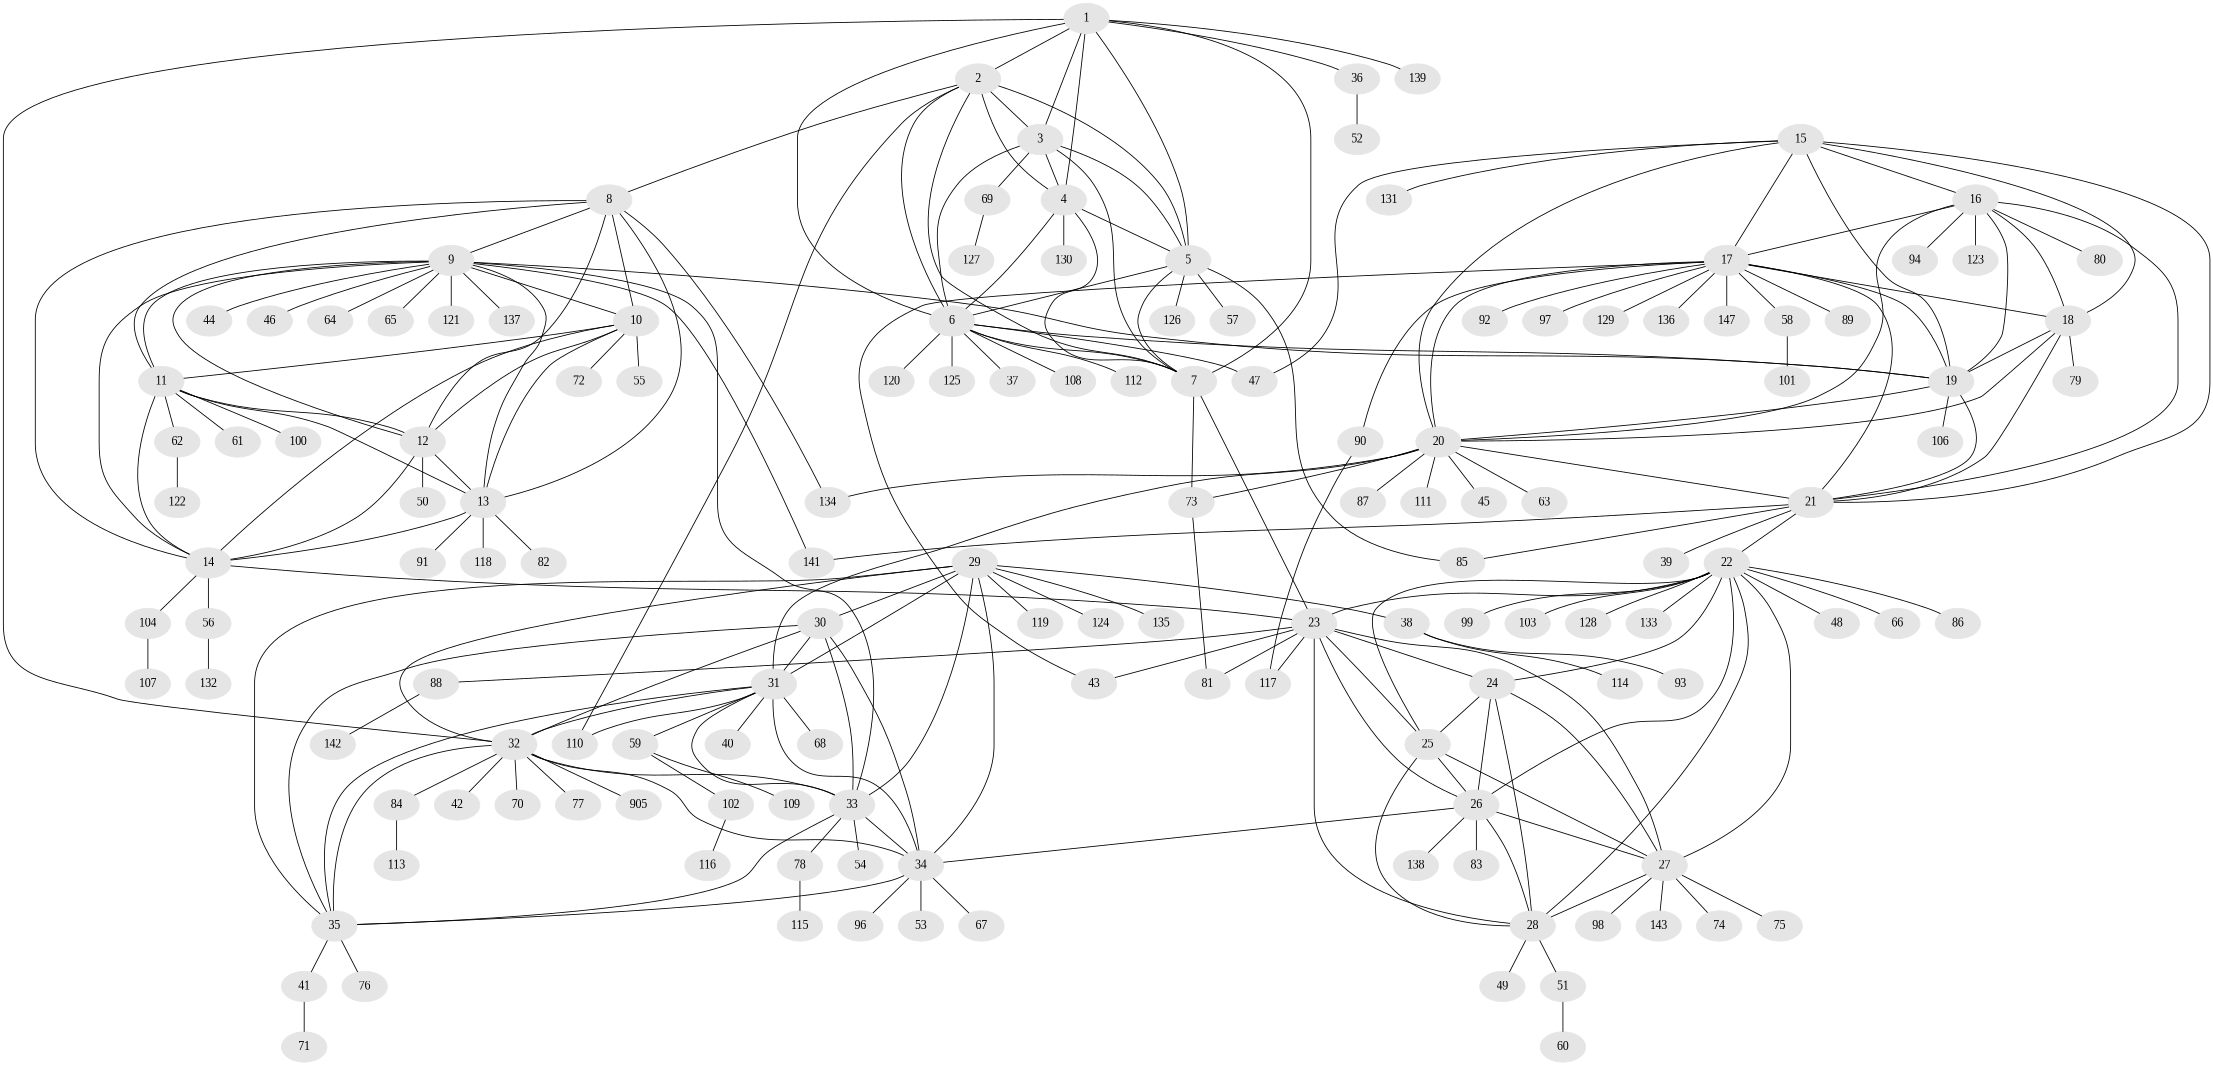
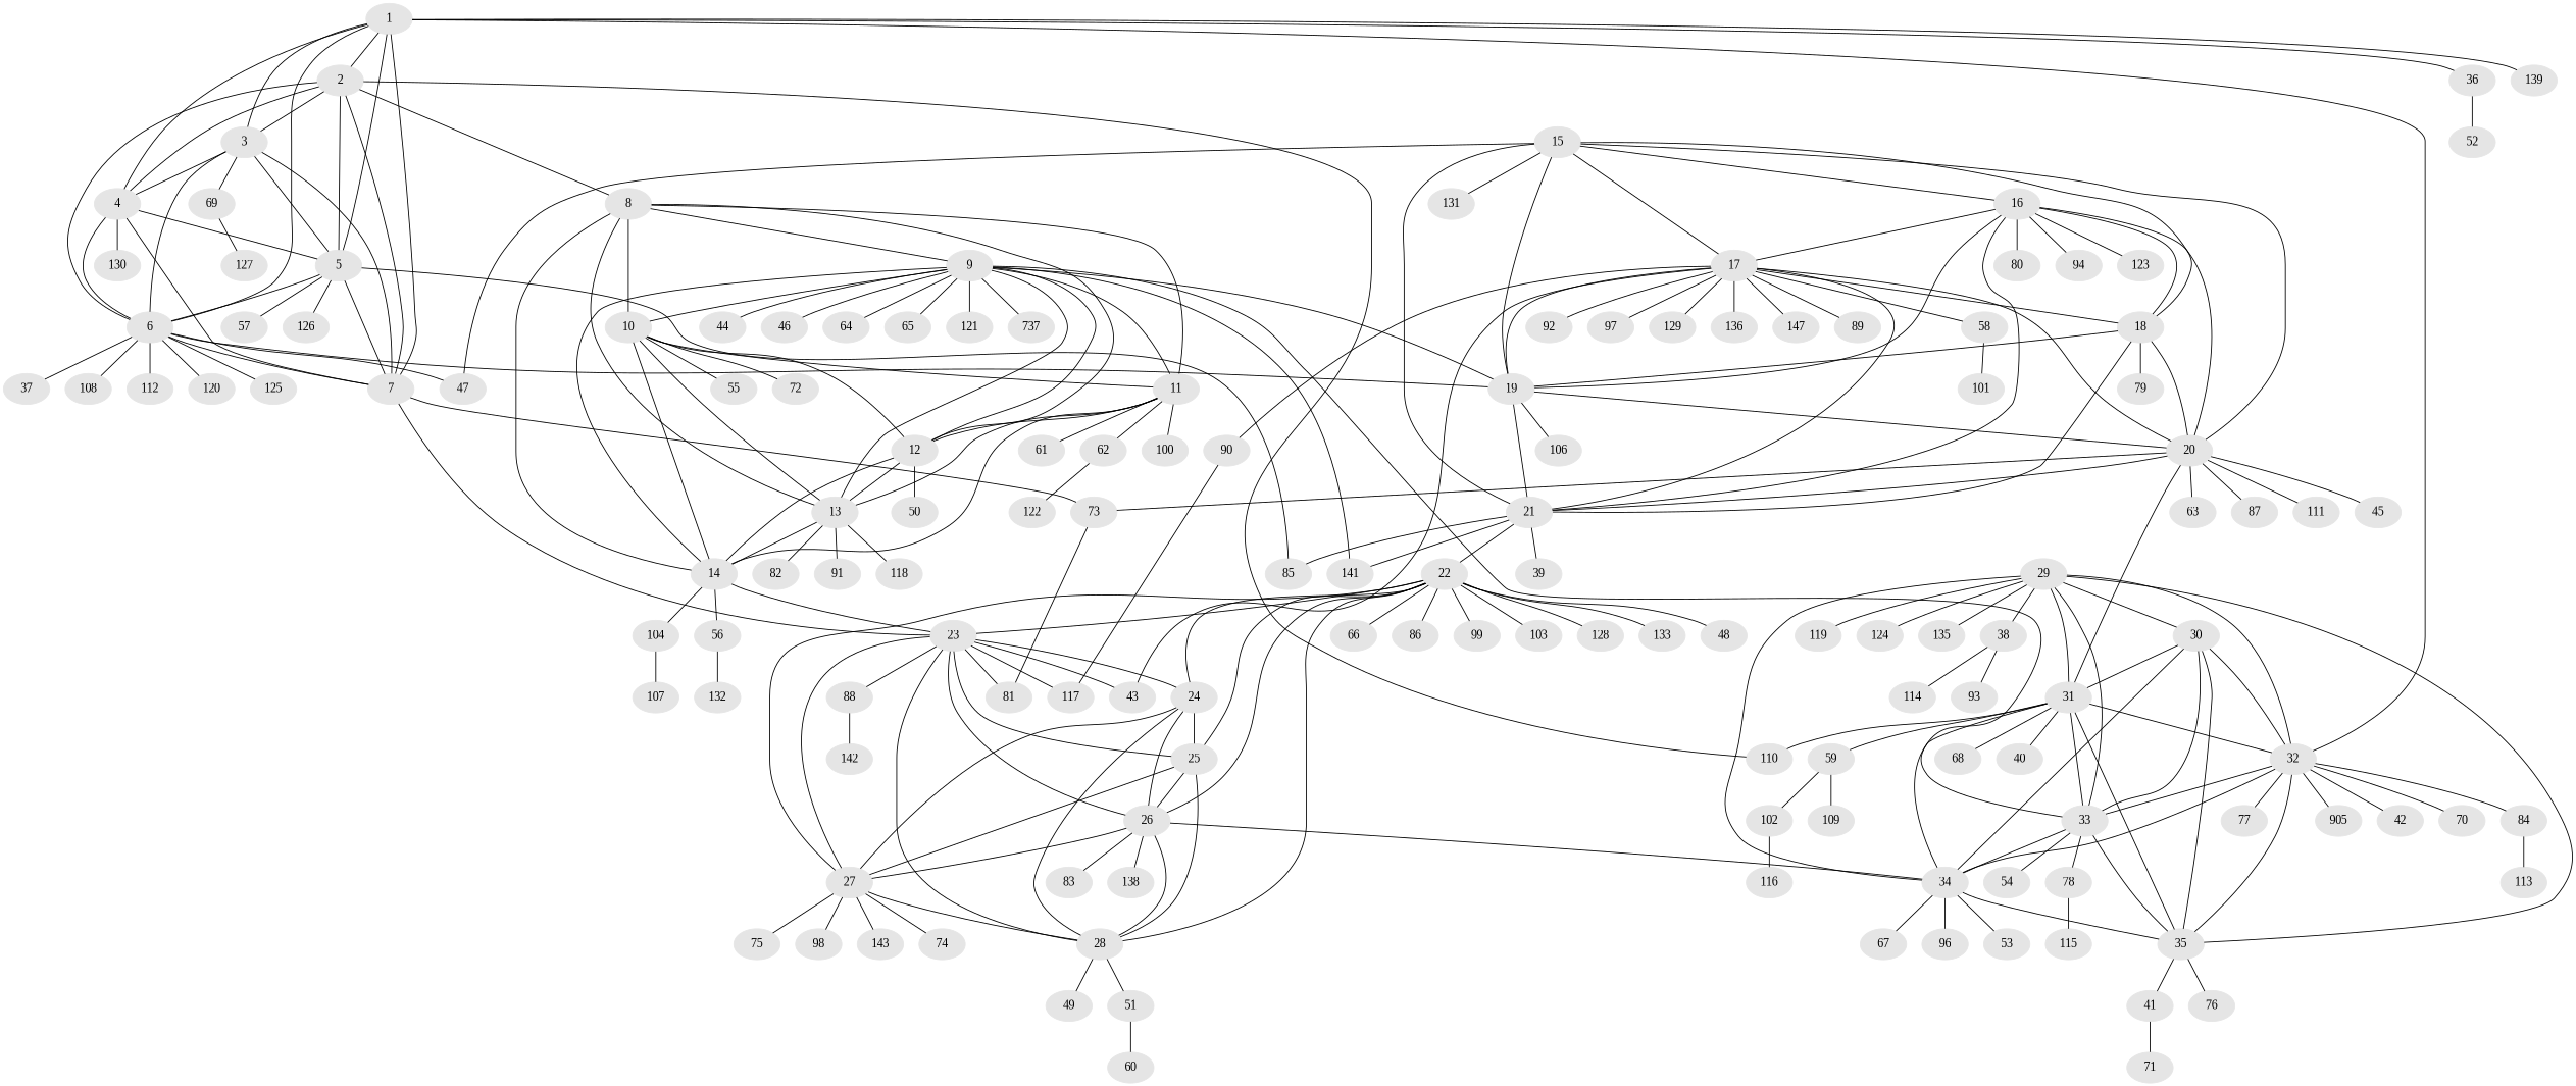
  graph {
    fontname="Liberation Serif"
    node [color=gray90 fontname="Liberation Serif" style=filled]
    edge [fontname="Liberation Serif"]
    1
    2
    3
    4
    5
    6
    7
    32
    36
    139
    8
    110
    69
    130
    57
    85
    126
    19
    37
    47
    108
    112
    120
    125
    23
    73
    33
    34
    35
    42
    70
    77
    84
    n34 [label=905]
    52
    9
    10
    11
    12
    13
    14
-   134
    127
    20
    21
    106
    43
    24
    25
    26
    27
    28
    81
    88
    117
    44
    46
    64
    65
    121
-   137
+   137 [label=737]
    141
    55
    72
    61
    62
    100
    50
    82
    91
    118
    56
    104
    54
    78
    122
    132
    107
    15
    16
    17
    18
    131
    80
    94
    123
    58
    89
    90
    92
    97
    129
    136
    n94 [label=147]
    79
    31
    45
    63
    87
    111
    22
    39
    101
    40
    59
    68
    48
    66
    86
    99
    103
    128
    133
    83
    138
    74
    75
    98
    143
    49
    51
    142
    53
    67
    96
    60
    29
    30
    38
    119
    124
    135
    41
    76
    93
    114
    102
    109
    113
    115
    71
    116
    1 -- 2
    1 -- 3
    1 -- 4
    1 -- 5
    1 -- 6
    1 -- 7
    1 -- 32
    1 -- 36
    1 -- 139
    2 -- 3
    2 -- 4
    2 -- 5
    2 -- 6
    2 -- 7
    2 -- 8
    2 -- 110
    3 -- 4
    3 -- 5
    3 -- 6
    3 -- 7
    3 -- 69
    4 -- 5
    4 -- 6
    4 -- 7
    4 -- 130
    5 -- 6
    5 -- 7
    5 -- 57
    5 -- 85
    5 -- 126
    6 -- 7
    6 -- 19
    6 -- 37
    6 -- 47
    6 -- 108
    6 -- 112
    6 -- 120
    6 -- 125
    7 -- 23
    7 -- 73
    32 -- 33
    32 -- 34
    32 -- 35
    32 -- 42
    32 -- 70
    32 -- 77
    32 -- 84
    32 -- n34
    36 -- 52
    8 -- 9
    8 -- 10
    8 -- 11
    8 -- 12
    8 -- 13
    8 -- 14
-   8 -- 134
    69 -- 127
    19 -- 20
    19 -- 21
    19 -- 106
    23 -- 43
    23 -- 24
    23 -- 25
    23 -- 26
    23 -- 27
    23 -- 28
    23 -- 81
    23 -- 88
    23 -- 117
    73 -- 81
    33 -- 34
    33 -- 35
    33 -- 54
    33 -- 78
    34 -- 35
    34 -- 53
    34 -- 67
    34 -- 96
    35 -- 41
    35 -- 76
    84 -- 113
    9 -- 19
    9 -- 33
    9 -- 10
    9 -- 11
    9 -- 12
    9 -- 13
    9 -- 14
    9 -- 44
    9 -- 46
    9 -- 64
    9 -- 65
    9 -- 121
    9 -- 137
    9 -- 141
    10 -- 11
    10 -- 12
    10 -- 13
    10 -- 14
    10 -- 55
    10 -- 72
    11 -- 12
    11 -- 13
    11 -- 14
    11 -- 61
    11 -- 62
    11 -- 100
    12 -- 13
    12 -- 14
    12 -- 50
    13 -- 14
    13 -- 82
    13 -- 91
    13 -- 118
    14 -- 23
    14 -- 56
    14 -- 104
    20 -- 73
-   20 -- 134
    20 -- 21
    20 -- 31
    20 -- 45
    20 -- 63
    20 -- 87
    20 -- 111
    21 -- 85
    21 -- 141
    21 -- 22
    21 -- 39
    24 -- 25
    24 -- 26
    24 -- 27
    24 -- 28
    25 -- 26
    25 -- 27
    25 -- 28
    26 -- 34
    26 -- 27
    26 -- 28
    26 -- 83
    26 -- 138
    27 -- 28
    27 -- 74
    27 -- 75
    27 -- 98
    27 -- 143
    28 -- 49
    28 -- 51
    88 -- 142
    62 -- 122
    56 -- 132
    104 -- 107
    78 -- 115
    15 -- 19
    15 -- 47
    15 -- 20
    15 -- 21
    15 -- 16
    15 -- 17
    15 -- 18
    15 -- 131
    16 -- 19
    16 -- 20
    16 -- 21
    16 -- 17
    16 -- 18
    16 -- 80
    16 -- 94
    16 -- 123
    17 -- 19
    17 -- 20
    17 -- 21
    17 -- 43
    17 -- 18
    17 -- 58
    17 -- 89
    17 -- 90
    17 -- 92
    17 -- 97
    17 -- 129
    17 -- 136
    17 -- n94
    18 -- 19
    18 -- 20
    18 -- 21
    18 -- 79
    58 -- 101
    90 -- 117
    31 -- 32
    31 -- 110
    31 -- 33
    31 -- 34
    31 -- 35
    31 -- 40
    31 -- 59
    31 -- 68
    22 -- 23
    22 -- 24
    22 -- 25
    22 -- 26
    22 -- 27
    22 -- 28
    22 -- 48
    22 -- 66
    22 -- 86
    22 -- 99
    22 -- 103
    22 -- 128
    22 -- 133
    59 -- 102
    59 -- 109
    51 -- 60
    29 -- 32
    29 -- 33
    29 -- 34
    29 -- 35
    29 -- 31
    29 -- 30
    29 -- 38
    29 -- 119
    29 -- 124
    29 -- 135
    30 -- 32
    30 -- 33
    30 -- 34
    30 -- 35
    30 -- 31
    38 -- 93
    38 -- 114
    41 -- 71
    102 -- 116
  }
